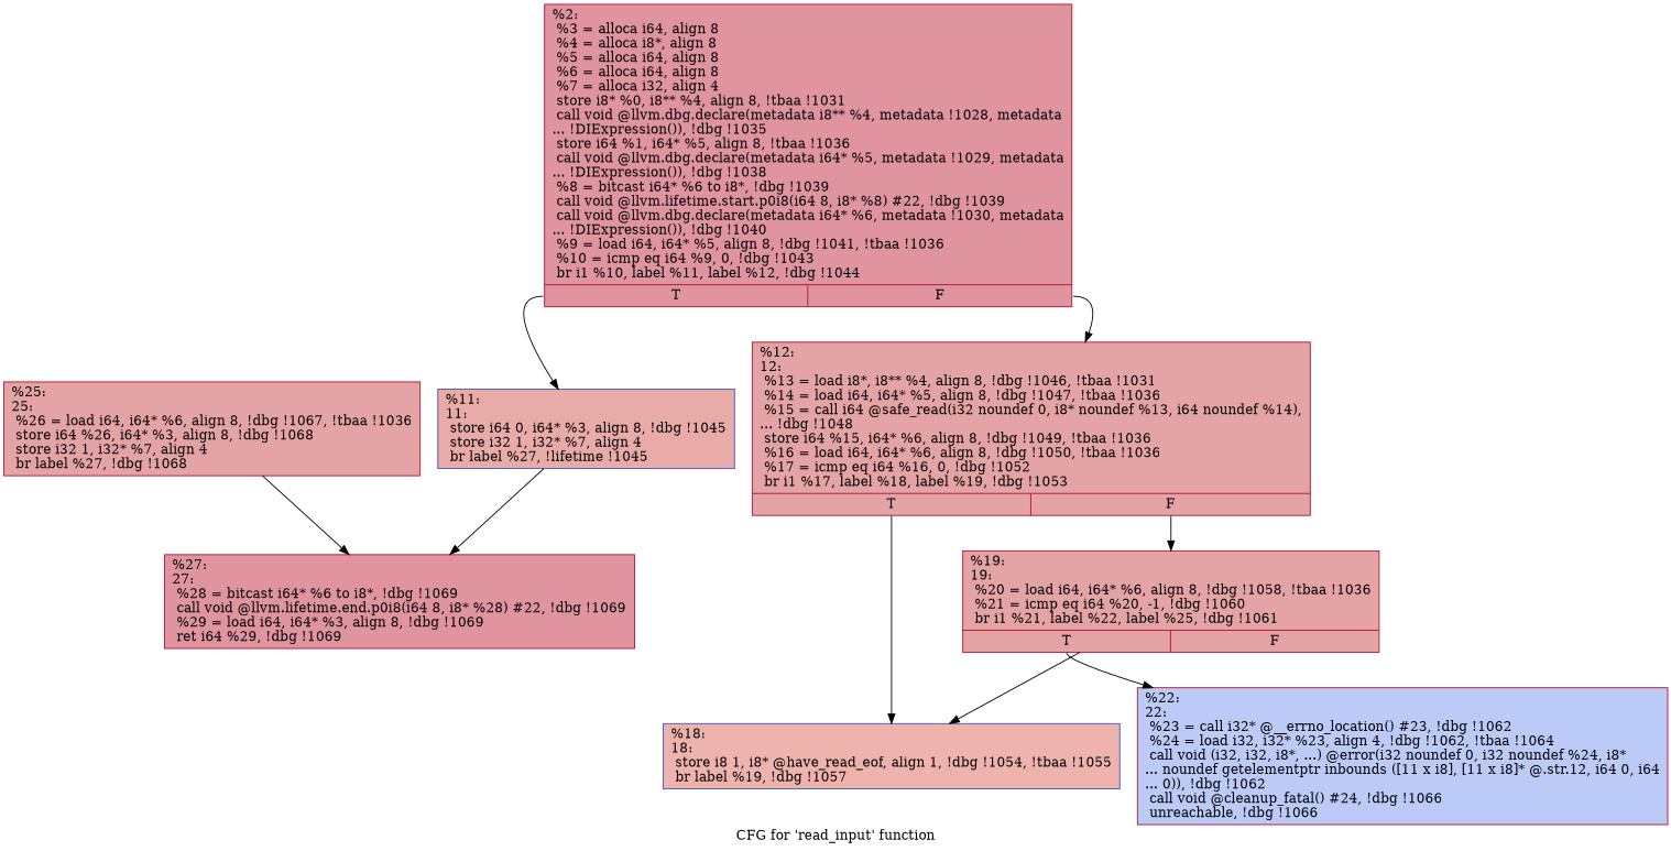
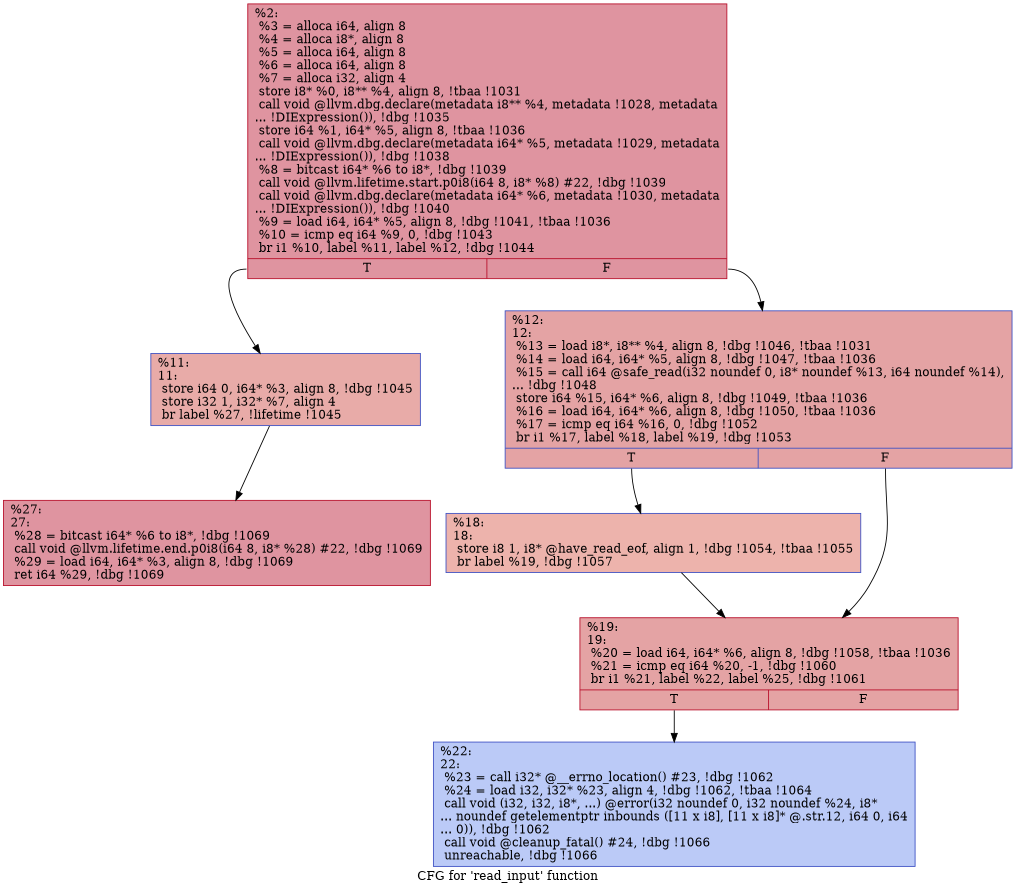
  digraph {
    label="CFG for 'read_input' function"
    node [color="#b70d28ff" fillcolor="#c32e3170" shape=record style=filled]
    n1 [fillcolor="#b70d2870" label="{%2:\l  %3 = alloca i64, align 8\l  %4 = alloca i8*, align 8\l  %5 = alloca i64, align 8\l  %6 = alloca i64, align 8\l  %7 = alloca i32, align 4\l  store i8* %0, i8** %4, align 8, !tbaa !1031\l  call void @llvm.dbg.declare(metadata i8** %4, metadata !1028, metadata\l... !DIExpression()), !dbg !1035\l  store i64 %1, i64* %5, align 8, !tbaa !1036\l  call void @llvm.dbg.declare(metadata i64* %5, metadata !1029, metadata\l... !DIExpression()), !dbg !1038\l  %8 = bitcast i64* %6 to i8*, !dbg !1039\l  call void @llvm.lifetime.start.p0i8(i64 8, i8* %8) #22, !dbg !1039\l  call void @llvm.dbg.declare(metadata i64* %6, metadata !1030, metadata\l... !DIExpression()), !dbg !1040\l  %9 = load i64, i64* %5, align 8, !dbg !1041, !tbaa !1036\l  %10 = icmp eq i64 %9, 0, !dbg !1043\l  br i1 %10, label %11, label %12, !dbg !1044\l|{<s0>T|<s1>F}}"]
    n2 [color="#3d50c3ff" fillcolor="#cc403a70" label="{%11:\l11:                                               \l  store i64 0, i64* %3, align 8, !dbg !1045\l  store i32 1, i32* %7, align 4\l  br label %27, !lifetime !1045\l}"]
-   n3 [label="{%12:\l12:                                               \l  %13 = load i8*, i8** %4, align 8, !dbg !1046, !tbaa !1031\l  %14 = load i64, i64* %5, align 8, !dbg !1047, !tbaa !1036\l  %15 = call i64 @safe_read(i32 noundef 0, i8* noundef %13, i64 noundef %14),\l... !dbg !1048\l  store i64 %15, i64* %6, align 8, !dbg !1049, !tbaa !1036\l  %16 = load i64, i64* %6, align 8, !dbg !1050, !tbaa !1036\l  %17 = icmp eq i64 %16, 0, !dbg !1052\l  br i1 %17, label %18, label %19, !dbg !1053\l|{<s0>T|<s1>F}}"]
+   n3 [color="#3d50c3ff" label="{%12:\l12:                                               \l  %13 = load i8*, i8** %4, align 8, !dbg !1046, !tbaa !1031\l  %14 = load i64, i64* %5, align 8, !dbg !1047, !tbaa !1036\l  %15 = call i64 @safe_read(i32 noundef 0, i8* noundef %13, i64 noundef %14),\l... !dbg !1048\l  store i64 %15, i64* %6, align 8, !dbg !1049, !tbaa !1036\l  %16 = load i64, i64* %6, align 8, !dbg !1050, !tbaa !1036\l  %17 = icmp eq i64 %16, 0, !dbg !1052\l  br i1 %17, label %18, label %19, !dbg !1053\l|{<s0>T|<s1>F}}"]
    n4 [fillcolor="#b70d2870" label="{%27:\l27:                                               \l  %28 = bitcast i64* %6 to i8*, !dbg !1069\l  call void @llvm.lifetime.end.p0i8(i64 8, i8* %28) #22, !dbg !1069\l  %29 = load i64, i64* %3, align 8, !dbg !1069\l  ret i64 %29, !dbg !1069\l}"]
    n5 [color="#3d50c3ff" fillcolor="#d6524470" label="{%18:\l18:                                               \l  store i8 1, i8* @have_read_eof, align 1, !dbg !1054, !tbaa !1055\l  br label %19, !dbg !1057\l}"]
    n6 [label="{%19:\l19:                                               \l  %20 = load i64, i64* %6, align 8, !dbg !1058, !tbaa !1036\l  %21 = icmp eq i64 %20, -1, !dbg !1060\l  br i1 %21, label %22, label %25, !dbg !1061\l|{<s0>T|<s1>F}}"]
-   n7 [fillcolor="#6687ed70" label="{%22:\l22:                                               \l  %23 = call i32* @__errno_location() #23, !dbg !1062\l  %24 = load i32, i32* %23, align 4, !dbg !1062, !tbaa !1064\l  call void (i32, i32, i8*, ...) @error(i32 noundef 0, i32 noundef %24, i8*\l... noundef getelementptr inbounds ([11 x i8], [11 x i8]* @.str.12, i64 0, i64\l... 0)), !dbg !1062\l  call void @cleanup_fatal() #24, !dbg !1066\l  unreachable, !dbg !1066\l}"]
-   n8 [label="{%25:\l25:                                               \l  %26 = load i64, i64* %6, align 8, !dbg !1067, !tbaa !1036\l  store i64 %26, i64* %3, align 8, !dbg !1068\l  store i32 1, i32* %7, align 4\l  br label %27, !dbg !1068\l}"]
+   n7 [color="#3d50c3ff" fillcolor="#6687ed70" label="{%22:\l22:                                               \l  %23 = call i32* @__errno_location() #23, !dbg !1062\l  %24 = load i32, i32* %23, align 4, !dbg !1062, !tbaa !1064\l  call void (i32, i32, i8*, ...) @error(i32 noundef 0, i32 noundef %24, i8*\l... noundef getelementptr inbounds ([11 x i8], [11 x i8]* @.str.12, i64 0, i64\l... 0)), !dbg !1062\l  call void @cleanup_fatal() #24, !dbg !1066\l  unreachable, !dbg !1066\l}"]
    n1 -> n2 [tailport=s0]
    n1 -> n3 [tailport=s1]
    n2 -> n4
    n3 -> n5 [tailport=s0]
    n3 -> n6 [tailport=s1]
-   n6 -> n5
+   n5 -> n6
    n6 -> n7 [tailport=s0]
-   n8 -> n4
  }
